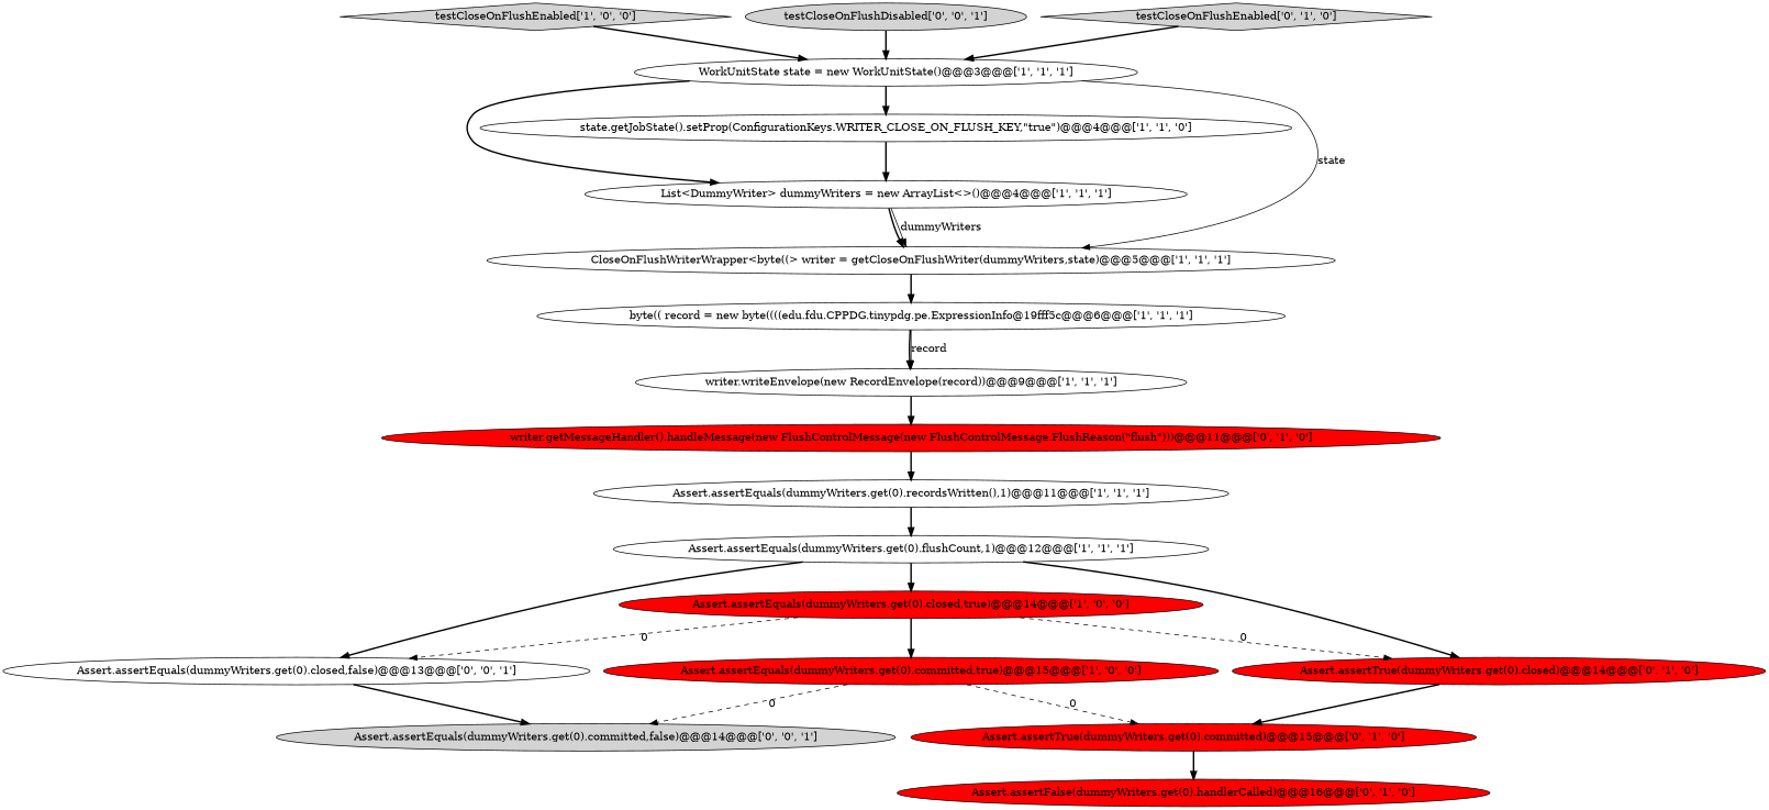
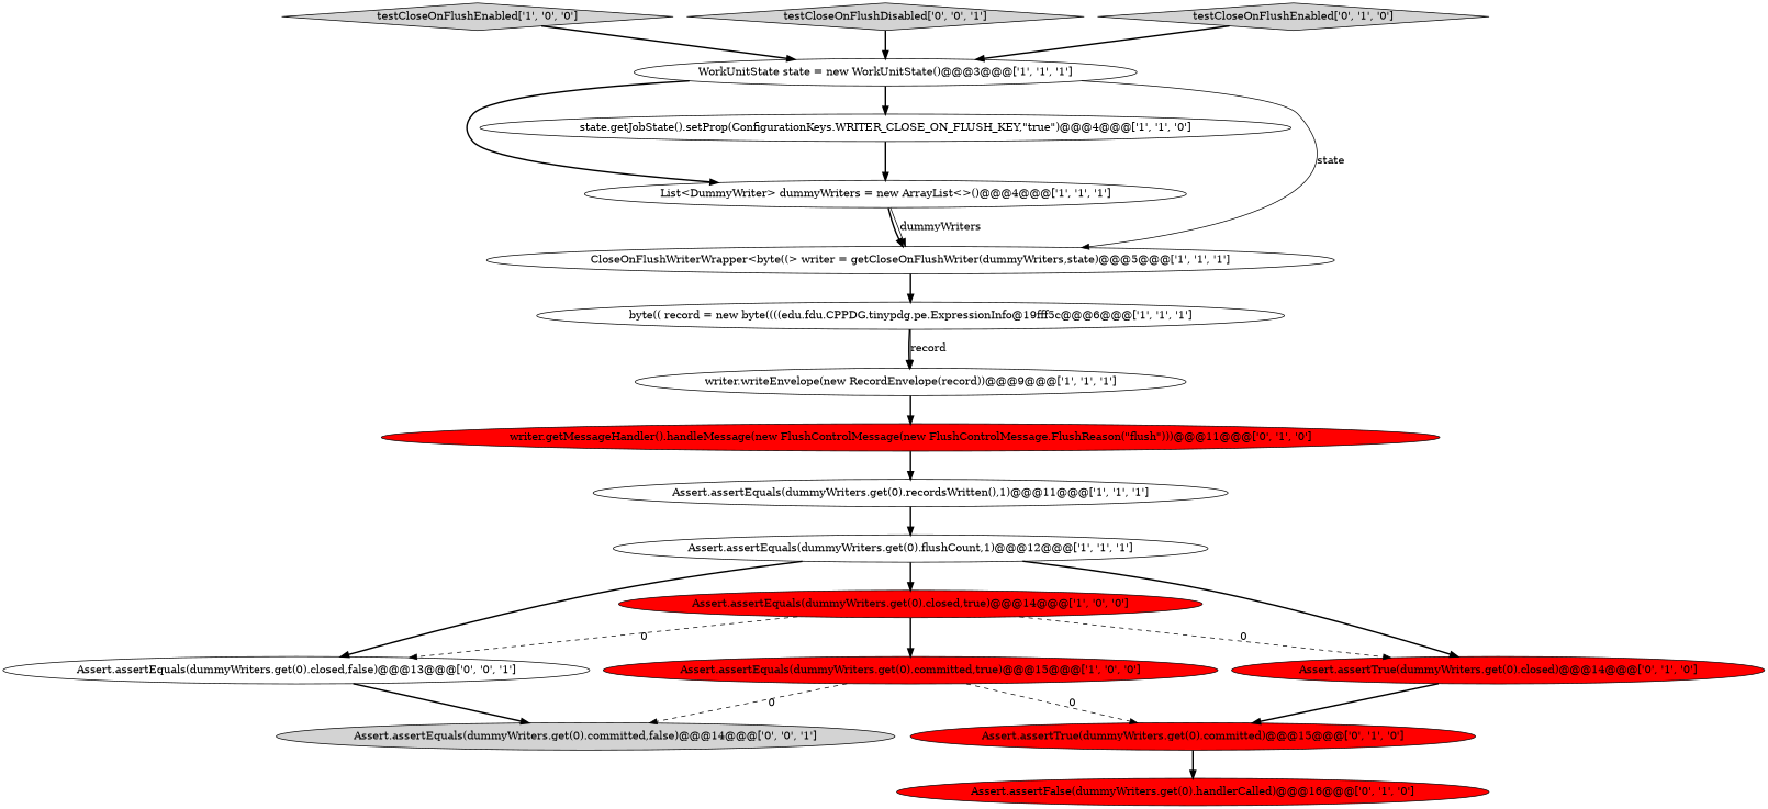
  digraph {
    node [fillcolor=white shape=ellipse style=filled]
    edge [style=bold]
    n1 [fillcolor=red label="Assert.assertEquals(dummyWriters.get(0).closed,true)@@@14@@@['1', '0', '0']"]
    n2 [fillcolor=red label="Assert.assertEquals(dummyWriters.get(0).committed,true)@@@15@@@['1', '0', '0']"]
    n3 [fillcolor=red label="Assert.assertTrue(dummyWriters.get(0).closed)@@@14@@@['0', '1', '0']"]
    n4 [label="Assert.assertEquals(dummyWriters.get(0).closed,false)@@@13@@@['0', '0', '1']"]
    n5 [fillcolor=red label="Assert.assertTrue(dummyWriters.get(0).committed)@@@15@@@['0', '1', '0']"]
    n6 [fillcolor=lightgray label="Assert.assertEquals(dummyWriters.get(0).committed,false)@@@14@@@['0', '0', '1']"]
    n7 [label="writer.writeEnvelope(new RecordEnvelope(record))@@@9@@@['1', '1', '1']"]
    n8 [fillcolor=red label="writer.getMessageHandler().handleMessage(new FlushControlMessage(new FlushControlMessage.FlushReason(\"flush\")))@@@11@@@['0', '1', '0']"]
    n9 [label="Assert.assertEquals(dummyWriters.get(0).recordsWritten(),1)@@@11@@@['1', '1', '1']"]
    n10 [fillcolor=red label="Assert.assertFalse(dummyWriters.get(0).handlerCalled)@@@16@@@['0', '1', '0']"]
    n11 [label="state.getJobState().setProp(ConfigurationKeys.WRITER_CLOSE_ON_FLUSH_KEY,\"true\")@@@4@@@['1', '1', '0']"]
    n12 [label="List<DummyWriter> dummyWriters = new ArrayList<>()@@@4@@@['1', '1', '1']"]
    n13 [label="CloseOnFlushWriterWrapper<byte((> writer = getCloseOnFlushWriter(dummyWriters,state)@@@5@@@['1', '1', '1']"]
    n14 [label="Assert.assertEquals(dummyWriters.get(0).flushCount,1)@@@12@@@['1', '1', '1']"]
    n15 [fillcolor=lightgray label="testCloseOnFlushEnabled['1', '0', '0']" shape=diamond]
    n16 [label="WorkUnitState state = new WorkUnitState()@@@3@@@['1', '1', '1']"]
-   n17 [fillcolor=lightgray label="testCloseOnFlushDisabled['0', '0', '1']"]
+   n17 [fillcolor=lightgray label="testCloseOnFlushDisabled['0', '0', '1']" shape=diamond]
    n18 [label="byte(( record = new byte((((edu.fdu.CPPDG.tinypdg.pe.ExpressionInfo@19fff5c@@@6@@@['1', '1', '1']"]
    n19 [fillcolor=lightgray label="testCloseOnFlushEnabled['0', '1', '0']" shape=diamond]
    n1 -> n2
    n1 -> n3 [label=0 style=dashed]
    n1 -> n4 [label=0 style=dashed]
    n2 -> n5 [label=0 style=dashed]
    n2 -> n6 [label=0 style=dashed]
    n3 -> n5
    n4 -> n6
    n5 -> n10
    n7 -> n8
    n8 -> n9
    n9 -> n14
    n11 -> n12
    n12 -> n13 [label=dummyWriters style=solid]
    n12 -> n13
    n13 -> n18
    n14 -> n1
    n14 -> n3
    n14 -> n4
    n15 -> n16
    n16 -> n11
    n16 -> n12
    n16 -> n13 [label=state style=solid]
    n17 -> n16
    n18 -> n7
    n18 -> n7 [label=record style=solid]
    n19 -> n16
  }
